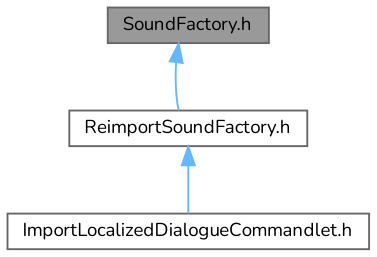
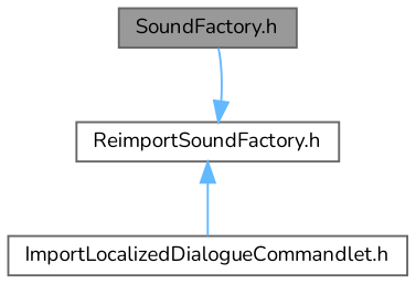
  digraph {
    fontname=Nunito
    node [color=grey40 fillcolor=white fontname=Nunito fontsize=10 shape=box style=filled]
    edge [color=steelblue1 dir=back fontname=Nunito fontsize=10 labelfontname=Helvetica labelfontsize=10 style=solid]
    n1 [color=gray40 fillcolor=grey60 fontcolor=black height=0.2 label="SoundFactory.h" width=0.4]
    n2 [height=0.2 label="ReimportSoundFactory.h" width=0.4]
    n3 [height=0.2 label="ImportLocalizedDialogueCommandlet.h" width=0.4]
-   n1 -> n2
+   n2 -> n1
    n2 -> n3
  }
